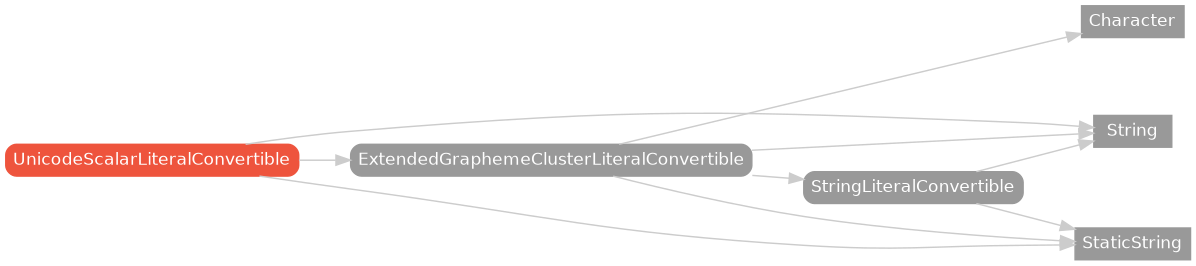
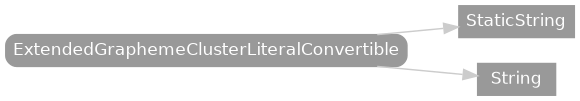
  strict digraph {
    rankdir=LR
    node [color="#999999" fillcolor="#999999" fontcolor=white fontname=Helvetica fontsize=12 margin="0.07,0.05" shape=box style=filled]
    edge [color="#cccccc"]
-   Character [height=0.3]
    StaticString [height=0.3]
    String [height=0.3]
    ExtendedGraphemeClusterLiteralConvertible [height=0.3 style="filled,rounded"]
-   StringLiteralConvertible [height=0.3 style="filled,rounded"]
-   UnicodeScalarLiteralConvertible [color="#ee543d" fillcolor="#ee543d" height=0.3 style="filled,rounded"]
    subgraph sub_1 {
      rank=max
-     Character
      StaticString
      String
    }
-   ExtendedGraphemeClusterLiteralConvertible -> Character
    ExtendedGraphemeClusterLiteralConvertible -> StaticString
    ExtendedGraphemeClusterLiteralConvertible -> String
-   ExtendedGraphemeClusterLiteralConvertible -> StringLiteralConvertible
-   StringLiteralConvertible -> StaticString
-   StringLiteralConvertible -> String
-   UnicodeScalarLiteralConvertible -> StaticString
-   UnicodeScalarLiteralConvertible -> String
-   UnicodeScalarLiteralConvertible -> ExtendedGraphemeClusterLiteralConvertible
  }
